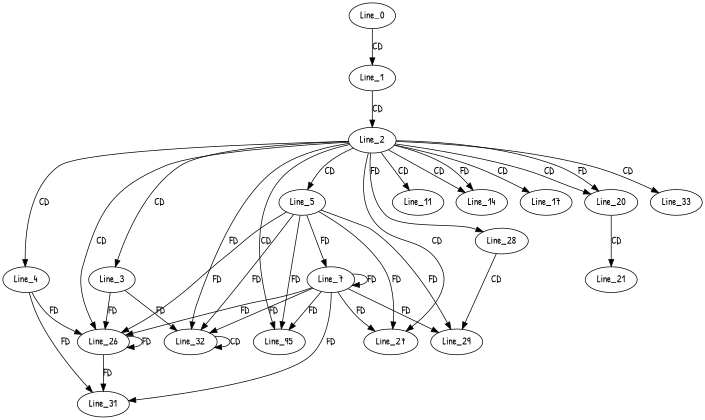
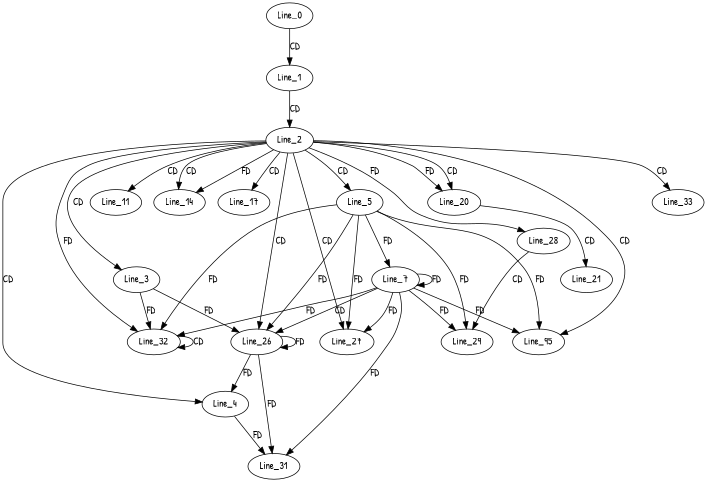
  digraph {
    fontname="Patrick Hand"
    node [fontname="Patrick Hand"]
    edge [fontname="Patrick Hand"]
    Line_0
    Line_1
    Line_2
    Line_3
    Line_4
    Line_5
    Line_11
    Line_14
    Line_17
    Line_20
    n11 [label=Line_95]
    Line_26
    Line_27
    Line_28
    Line_32
    Line_33
    Line_31
    Line_7
    Line_29
    Line_21
    Line_0 -> Line_1 [label=CD]
    Line_1 -> Line_2 [label=CD]
    Line_2 -> Line_3 [label=CD]
    Line_2 -> Line_4 [label=CD]
    Line_2 -> Line_5 [label=CD]
    Line_2 -> Line_11 [label=CD]
    Line_2 -> Line_14 [label=CD]
    Line_2 -> Line_14 [label=FD]
    Line_2 -> Line_17 [label=CD]
    Line_2 -> Line_20 [label=CD]
    Line_2 -> Line_20 [label=FD]
    Line_2 -> n11 [label=CD]
    Line_2 -> Line_26 [label=CD]
    Line_2 -> Line_27 [label=CD]
    Line_2 -> Line_28 [label=FD]
    Line_2 -> Line_32 [label=FD]
    Line_2 -> Line_33 [label=CD]
    Line_3 -> Line_26 [label=FD]
    Line_3 -> Line_32 [label=FD]
-   Line_4 -> Line_26 [label=FD]
+   Line_26 -> Line_4 [label=FD]
    Line_4 -> Line_31 [label=FD]
    Line_5 -> n11 [label=FD]
    Line_5 -> Line_26 [label=FD]
    Line_5 -> Line_27 [label=FD]
    Line_5 -> Line_32 [label=FD]
    Line_5 -> Line_7 [label=FD]
    Line_5 -> Line_29 [label=FD]
    Line_20 -> Line_21 [label=CD]
    Line_26 -> Line_26 [label=FD]
    Line_26 -> Line_31 [label=FD]
    Line_28 -> Line_29 [label=CD]
    Line_32 -> Line_32 [label=CD]
    Line_7 -> n11 [label=FD]
-   Line_7 -> Line_26 [label=FD]
+   Line_7 -> Line_26 [label=CD]
    Line_7 -> Line_27 [label=FD]
    Line_7 -> Line_32 [label=FD]
    Line_7 -> Line_31 [label=FD]
    Line_7 -> Line_7 [label=FD]
    Line_7 -> Line_29 [label=FD]
  }
